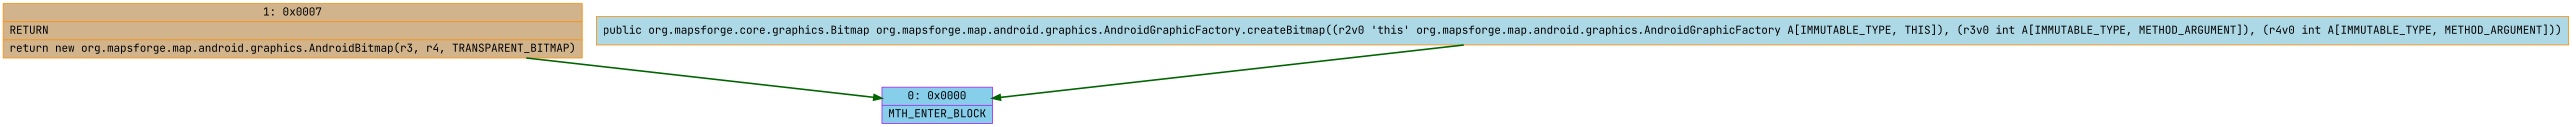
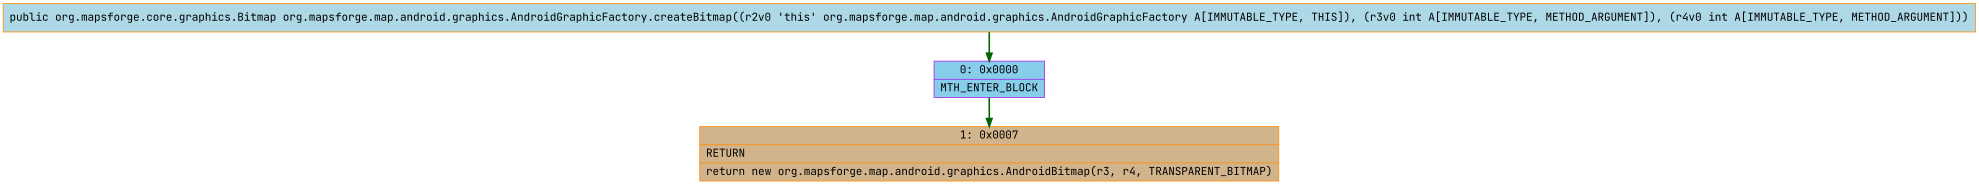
  digraph {
    fontname="JetBrains Mono"
    node [shape=record style=filled color=darkorange fontname="JetBrains Mono"]
    edge [color=darkgreen style=bold fontname="JetBrains Mono"]
    n1 [label="{0\:\ 0x0000|MTH_ENTER_BLOCK\l}" fillcolor=skyblue color=purple]
    n2 [label="{1\:\ 0x0007|RETURN\l|return new org.mapsforge.map.android.graphics.AndroidBitmap(r3, r4, TRANSPARENT_BITMAP)\l}" fillcolor=tan]
    n3 [label="{public org.mapsforge.core.graphics.Bitmap org.mapsforge.map.android.graphics.AndroidGraphicFactory.createBitmap((r2v0 'this' org.mapsforge.map.android.graphics.AndroidGraphicFactory A[IMMUTABLE_TYPE, THIS]), (r3v0 int A[IMMUTABLE_TYPE, METHOD_ARGUMENT]), (r4v0 int A[IMMUTABLE_TYPE, METHOD_ARGUMENT])) }" fillcolor=lightblue]
-   n2 -> n1
+   n1 -> n2
    n3 -> n1
  }
